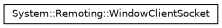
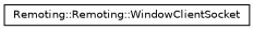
  digraph {
    rankdir=LR
-   n1 [color=black fillcolor=white fontname=Helvetica fontsize=10 height=0.2 label="System::Remoting::WindowClientSocket" shape=record style=filled width=0.4]
+   n1 [color=black fillcolor=white fontname=Helvetica fontsize=10 height=0.2 label="Remoting::Remoting::WindowClientSocket" shape=record style=filled width=0.4]
  }
